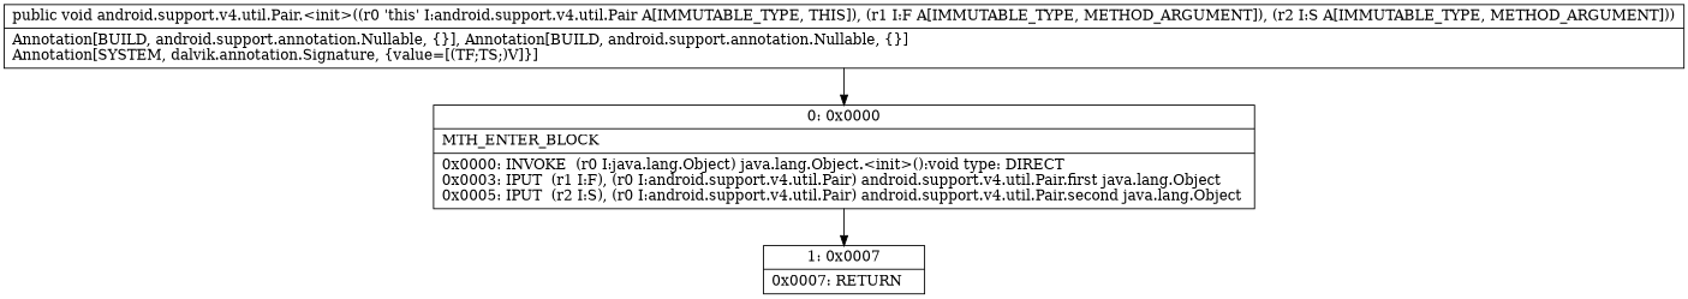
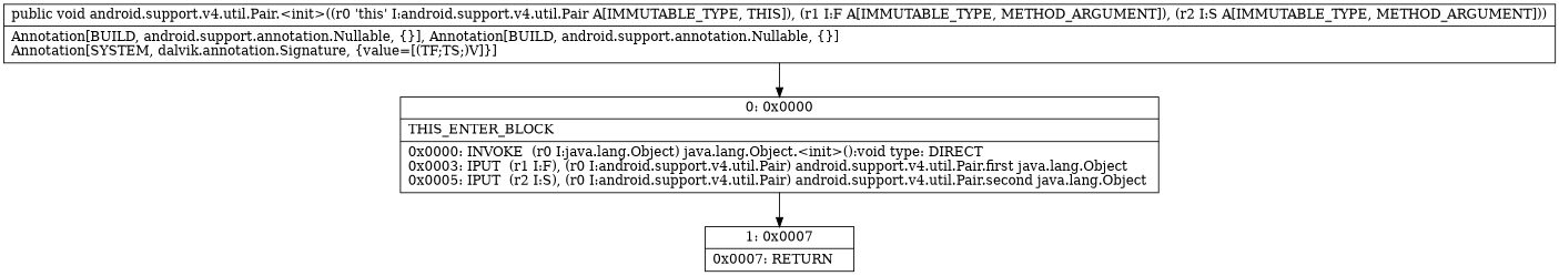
  digraph {
    node [shape=record]
-   n1 [label="{0\:\ 0x0000|MTH_ENTER_BLOCK\l|0x0000: INVOKE  (r0 I:java.lang.Object) java.lang.Object.\<init\>():void type: DIRECT \l0x0003: IPUT  (r1 I:F), (r0 I:android.support.v4.util.Pair) android.support.v4.util.Pair.first java.lang.Object \l0x0005: IPUT  (r2 I:S), (r0 I:android.support.v4.util.Pair) android.support.v4.util.Pair.second java.lang.Object \l}"]
+   n1 [label="{0\:\ 0x0000|THIS_ENTER_BLOCK\l|0x0000: INVOKE  (r0 I:java.lang.Object) java.lang.Object.\<init\>():void type: DIRECT \l0x0003: IPUT  (r1 I:F), (r0 I:android.support.v4.util.Pair) android.support.v4.util.Pair.first java.lang.Object \l0x0005: IPUT  (r2 I:S), (r0 I:android.support.v4.util.Pair) android.support.v4.util.Pair.second java.lang.Object \l}"]
    n2 [label="{1\:\ 0x0007|0x0007: RETURN   \l}"]
    n3 [label="{public void android.support.v4.util.Pair.\<init\>((r0 'this' I:android.support.v4.util.Pair A[IMMUTABLE_TYPE, THIS]), (r1 I:F A[IMMUTABLE_TYPE, METHOD_ARGUMENT]), (r2 I:S A[IMMUTABLE_TYPE, METHOD_ARGUMENT]))  | Annotation[BUILD, android.support.annotation.Nullable, \{\}], Annotation[BUILD, android.support.annotation.Nullable, \{\}]\lAnnotation[SYSTEM, dalvik.annotation.Signature, \{value=[(TF;TS;)V]\}]\l}"]
    n1 -> n2
    n3 -> n1
  }
